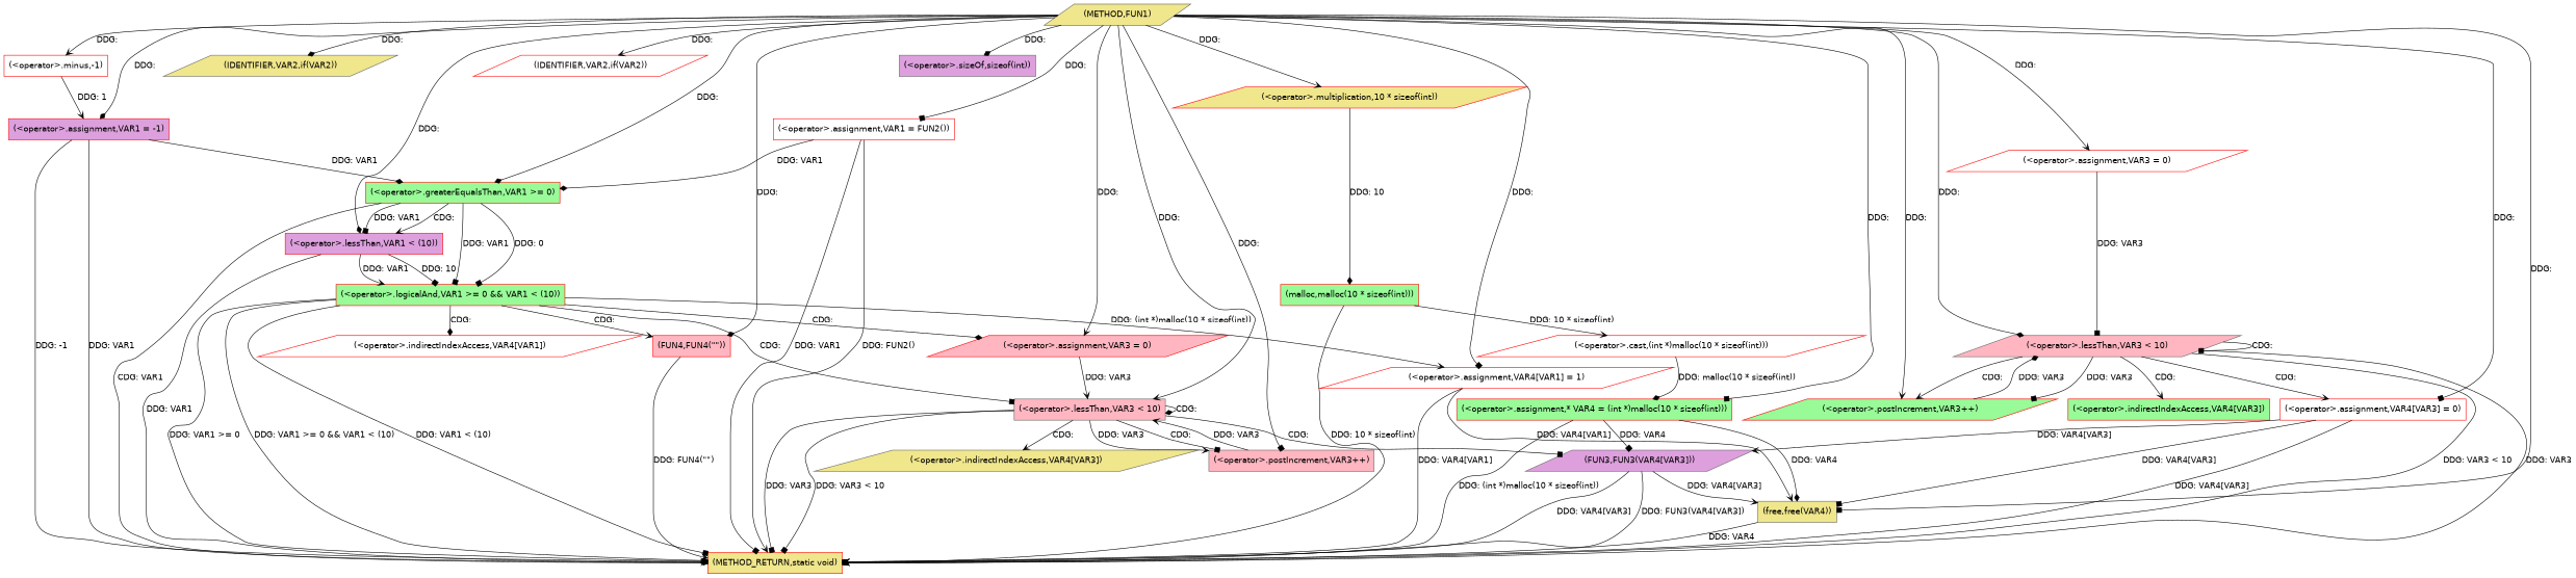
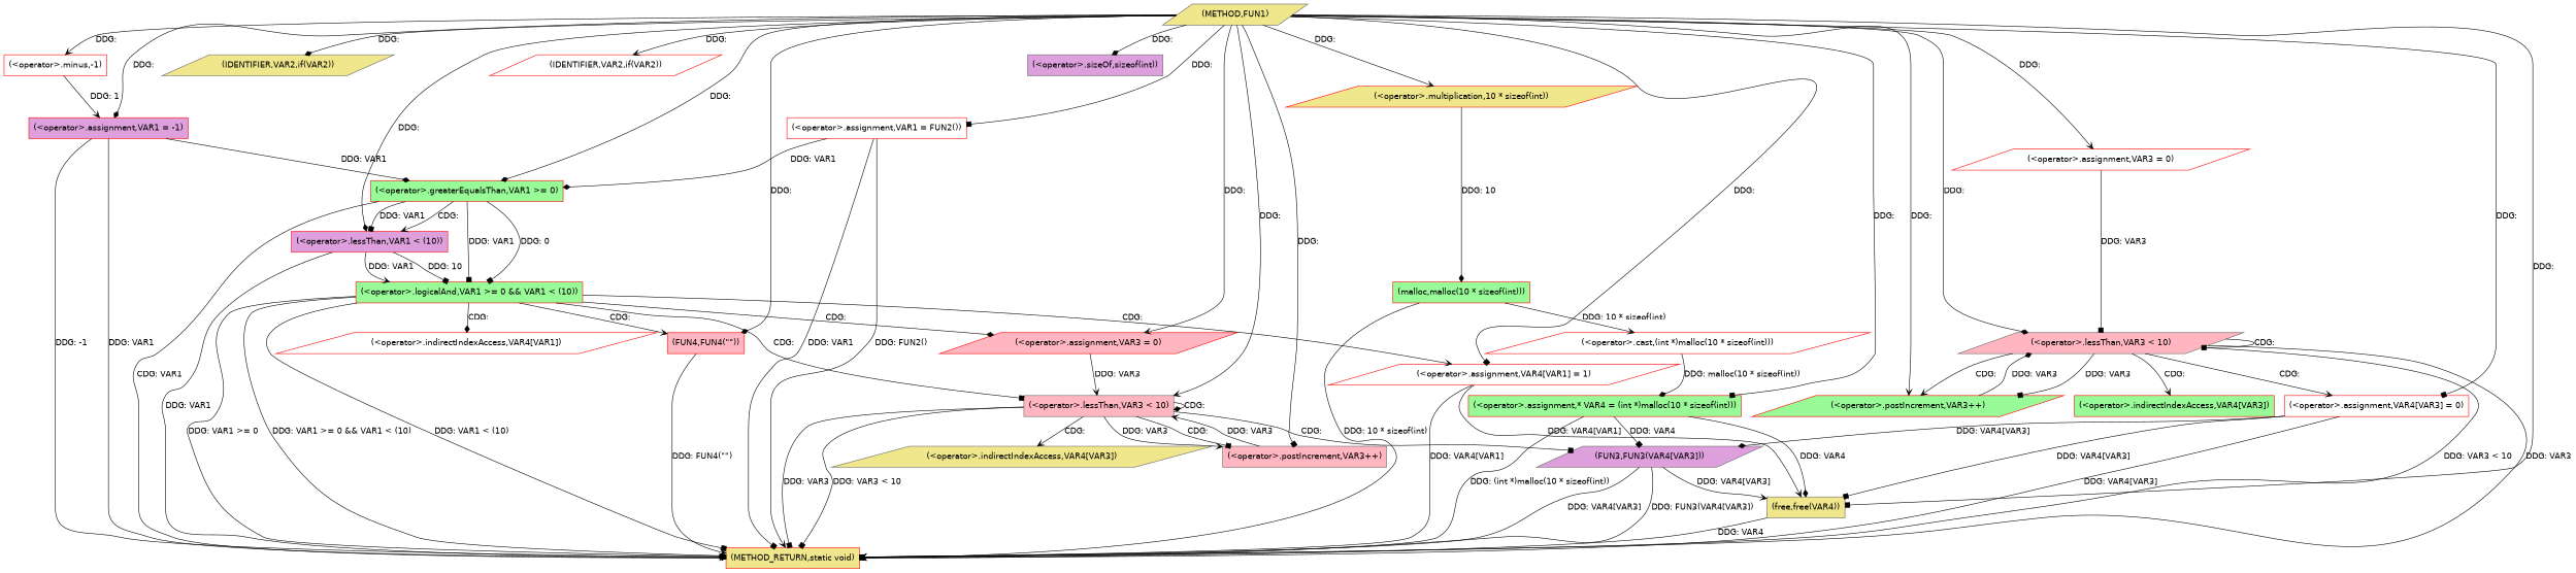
  digraph {
    fontname="DejaVu Sans"
    node [color=red fillcolor=white fontname="DejaVu Sans" shape=box style=filled]
    edge [arrowhead=vee fontname="DejaVu Sans"]
    n1 [color=gray40 fillcolor=khaki label="(METHOD,FUN1)" shape=parallelogram]
    n2 [fillcolor=plum label="(<operator>.assignment,VAR1 = -1)"]
    n3 [label="(<operator>.minus,-1)"]
    n4 [color=gray40 fillcolor=khaki label="(IDENTIFIER,VAR2,if(VAR2))" shape=parallelogram]
    n5 [label="(<operator>.assignment,VAR1 = FUN2())"]
    n6 [label="(IDENTIFIER,VAR2,if(VAR2))" shape=parallelogram]
    n7 [fillcolor=palegreen label="(<operator>.assignment,* VAR4 = (int *)malloc(10 * sizeof(int)))"]
    n8 [fillcolor=khaki label="(<operator>.multiplication,10 * sizeof(int))" shape=parallelogram]
    n9 [color=gray40 fillcolor=plum label="(<operator>.sizeOf,sizeof(int))"]
    n10 [label="(<operator>.assignment,VAR3 = 0)" shape=parallelogram]
    n11 [color=gray40 fillcolor=lightpink label="(<operator>.lessThan,VAR3 < 10)" shape=parallelogram]
    n12 [fillcolor=palegreen label="(<operator>.postIncrement,VAR3++)" shape=parallelogram]
    n13 [label="(<operator>.assignment,VAR4[VAR3] = 0)"]
    n14 [fillcolor=palegreen label="(<operator>.greaterEqualsThan,VAR1 >= 0)"]
    n15 [fillcolor=plum label="(<operator>.lessThan,VAR1 < (10))"]
    n16 [label="(<operator>.assignment,VAR4[VAR1] = 1)" shape=parallelogram]
    n17 [fillcolor=lightpink label="(<operator>.assignment,VAR3 = 0)" shape=parallelogram]
    n18 [color=gray40 fillcolor=lightpink label="(<operator>.lessThan,VAR3 < 10)"]
    n19 [color=gray40 fillcolor=lightpink label="(<operator>.postIncrement,VAR3++)"]
    n20 [fillcolor=lightpink label="(FUN4,FUN4(\"\"))"]
    n21 [color=gray40 fillcolor=khaki label="(free,free(VAR4))"]
    n22 [fillcolor=khaki label="(METHOD_RETURN,static void)"]
    n23 [color=gray40 fillcolor=plum label="(FUN3,FUN3(VAR4[VAR3]))" shape=parallelogram]
    n24 [fillcolor=palegreen label="(malloc,malloc(10 * sizeof(int)))"]
    n25 [fillcolor=palegreen label="(<operator>.indirectIndexAccess,VAR4[VAR3])"]
    n26 [fillcolor=palegreen label="(<operator>.logicalAnd,VAR1 >= 0 && VAR1 < (10))"]
    n27 [color=gray40 fillcolor=khaki label="(<operator>.indirectIndexAccess,VAR4[VAR3])" shape=parallelogram]
    n28 [label="(<operator>.cast,(int *)malloc(10 * sizeof(int)))" shape=parallelogram]
    n29 [label="(<operator>.indirectIndexAccess,VAR4[VAR1])" shape=parallelogram]
    n1 -> n2 [arrowhead=diamond label="DDG: "]
    n1 -> n3 [label="DDG: "]
    n1 -> n4 [arrowhead=diamond label="DDG: "]
    n1 -> n5 [arrowhead=box label="DDG: "]
    n1 -> n6 [label="DDG: "]
    n1 -> n7 [arrowhead=box label="DDG: "]
    n1 -> n8 [label="DDG: "]
    n1 -> n9 [arrowhead=diamond label="DDG: "]
    n1 -> n10 [label="DDG: "]
    n1 -> n11 [arrowhead=diamond label="DDG: "]
    n1 -> n12 [label="DDG: "]
    n1 -> n13 [arrowhead=box label="DDG: "]
    n1 -> n14 [arrowhead=diamond label="DDG: "]
    n1 -> n15 [arrowhead=diamond label="DDG: "]
    n1 -> n16 [arrowhead=box label="DDG: "]
    n1 -> n17 [label="DDG: "]
    n1 -> n18 [label="DDG: "]
    n1 -> n19 [arrowhead=box label="DDG: "]
    n1 -> n20 [arrowhead=diamond label="DDG: "]
    n1 -> n21 [arrowhead=box label="DDG: "]
    n2 -> n14 [arrowhead=diamond label="DDG: VAR1"]
    n2 -> n22 [label="DDG: VAR1"]
    n2 -> n22 [arrowhead=box label="DDG: -1"]
    n3 -> n2 [label="DDG: 1"]
    n5 -> n14 [arrowhead=diamond label="DDG: VAR1"]
    n5 -> n22 [label="DDG: FUN2()"]
    n5 -> n22 [arrowhead=box label="DDG: VAR1"]
    n7 -> n21 [arrowhead=diamond label="DDG: VAR4"]
    n7 -> n22 [arrowhead=box label="DDG: (int *)malloc(10 * sizeof(int))"]
    n7 -> n23 [arrowhead=box label="DDG: VAR4"]
    n8 -> n24 [arrowhead=diamond label="DDG: 10"]
    n10 -> n11 [arrowhead=box label="DDG: VAR3"]
    n11 -> n11 [arrowhead=box label="CDG: "]
    n11 -> n12 [arrowhead=box label="DDG: VAR3"]
    n11 -> n12 [label="CDG: "]
    n11 -> n13 [label="CDG: "]
    n11 -> n22 [label="DDG: VAR3 < 10"]
    n11 -> n22 [label="DDG: VAR3"]
    n11 -> n25 [label="CDG: "]
    n12 -> n11 [arrowhead=diamond label="DDG: VAR3"]
    n13 -> n21 [arrowhead=box label="DDG: VAR4[VAR3]"]
    n13 -> n22 [label="DDG: VAR4[VAR3]"]
-   n13 -> n23 [label="DDG: VAR4[VAR3]"]
+   n13 -> n23 [arrowhead=diamond label="DDG: VAR4[VAR3]"]
    n14 -> n15 [arrowhead=box label="DDG: VAR1"]
    n14 -> n15 [label="CDG: "]
    n14 -> n22 [arrowhead=diamond label="CDG: VAR1"]
    n14 -> n26 [arrowhead=box label="DDG: VAR1"]
    n14 -> n26 [arrowhead=box label="DDG: 0"]
    n15 -> n22 [arrowhead=diamond label="DDG: VAR1"]
    n15 -> n26 [label="DDG: VAR1"]
    n15 -> n26 [arrowhead=box label="DDG: 10"]
    n16 -> n21 [label="DDG: VAR4[VAR1]"]
    n16 -> n22 [label="DDG: VAR4[VAR1]"]
    n17 -> n18 [label="DDG: VAR3"]
    n18 -> n18 [arrowhead=diamond label="CDG: "]
    n18 -> n19 [label="DDG: VAR3"]
    n18 -> n19 [arrowhead=box label="CDG: "]
    n18 -> n22 [arrowhead=box label="DDG: VAR3"]
    n18 -> n22 [arrowhead=box label="DDG: VAR3 < 10"]
    n18 -> n23 [arrowhead=box label="CDG: "]
    n18 -> n27 [label="CDG: "]
    n19 -> n18 [label="DDG: VAR3"]
    n20 -> n22 [label="DDG: FUN4(\"\")"]
    n21 -> n22 [label="DDG: VAR4"]
    n23 -> n21 [label="DDG: VAR4[VAR3]"]
    n23 -> n22 [arrowhead=box label="DDG: VAR4[VAR3]"]
    n23 -> n22 [arrowhead=diamond label="DDG: FUN3(VAR4[VAR3])"]
    n24 -> n22 [arrowhead=box label="DDG: 10 * sizeof(int)"]
    n24 -> n28 [label="DDG: 10 * sizeof(int)"]
-   n26 -> n16 [label="DDG: (int *)malloc(10 * sizeof(int))"]
+   n26 -> n16 [label="CDG: "]
    n26 -> n17 [arrowhead=diamond label="CDG: "]
    n26 -> n18 [arrowhead=box label="CDG: "]
    n26 -> n20 [label="CDG: "]
    n26 -> n22 [label="DDG: VAR1 >= 0"]
    n26 -> n22 [arrowhead=diamond label="DDG: VAR1 >= 0 && VAR1 < (10)"]
    n26 -> n22 [arrowhead=box label="DDG: VAR1 < (10)"]
    n26 -> n29 [arrowhead=diamond label="CDG: "]
    n28 -> n7 [arrowhead=diamond label="DDG: malloc(10 * sizeof(int))"]
  }
